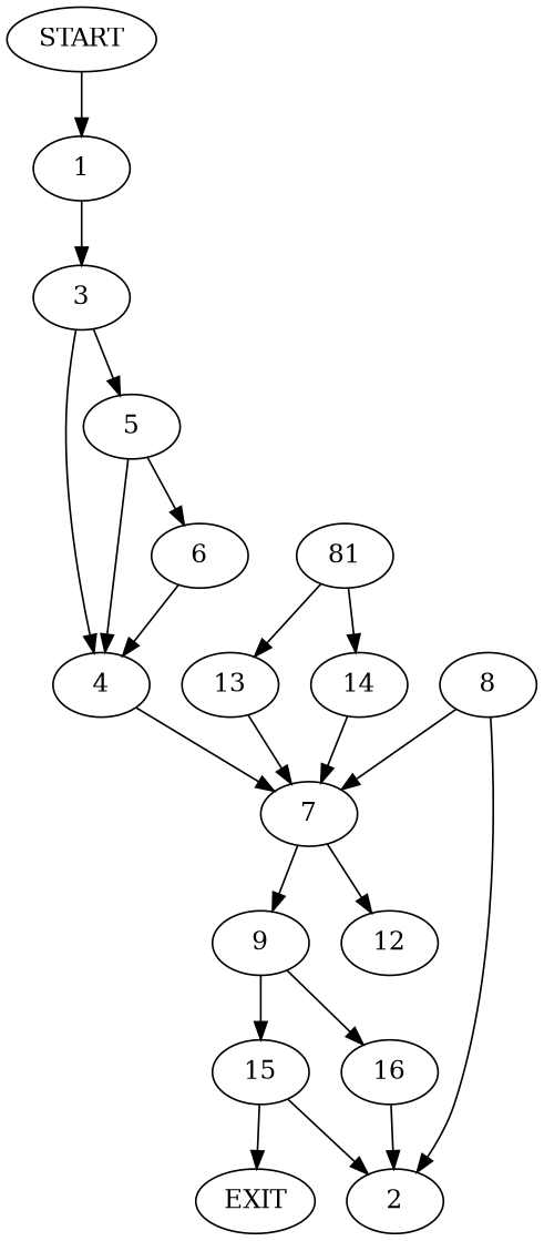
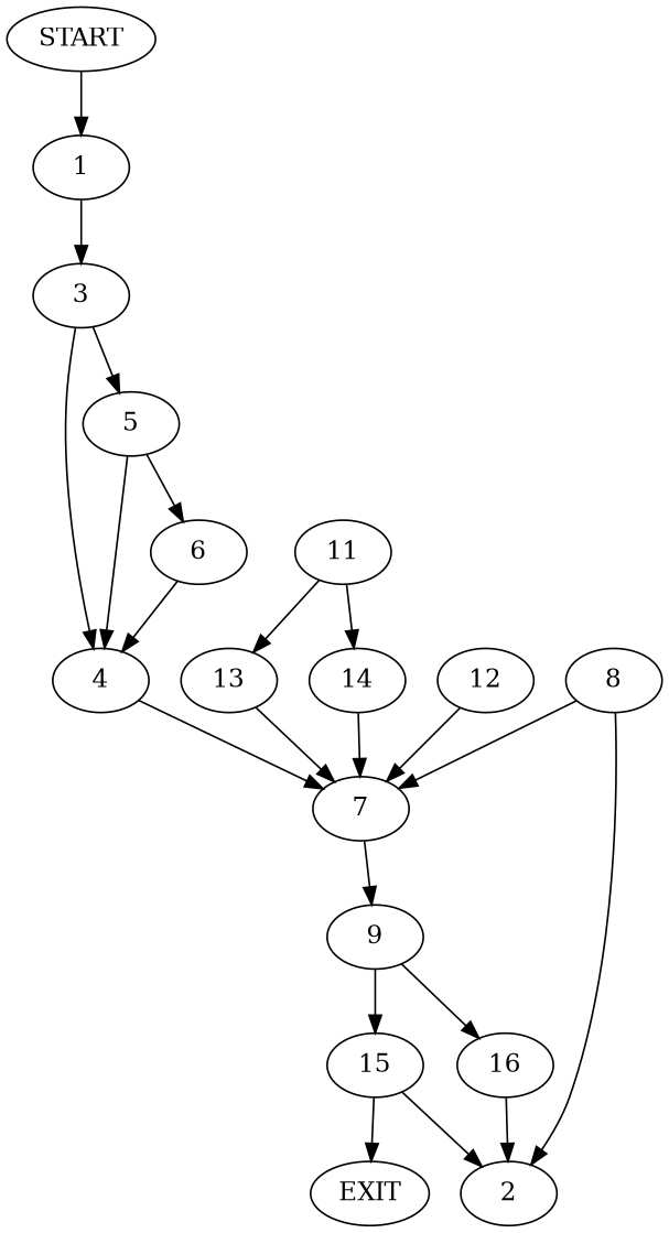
  digraph {
    n1 [label=START]
    1
    3
    n4 [label=EXIT]
    4
    5
    7
    6
    9
    8
    2
    15
    16
-   11 [label=81]
+   11
    13
    14
    12
    n1 -> 1
    1 -> 3
    3 -> 4
    3 -> 5
    4 -> 7
    5 -> 4
    5 -> 6
    7 -> 9
    6 -> 4
    9 -> 15
    9 -> 16
    8 -> 7
    8 -> 2
    15 -> n4
    15 -> 2
    16 -> 2
    11 -> 13
    11 -> 14
    13 -> 7
    14 -> 7
-   7 -> 12
+   12 -> 7
  }
